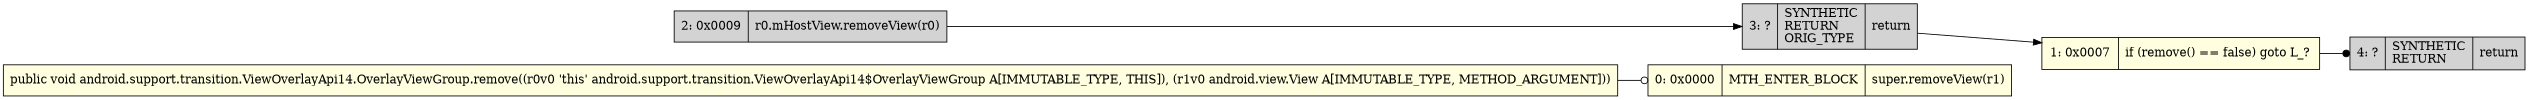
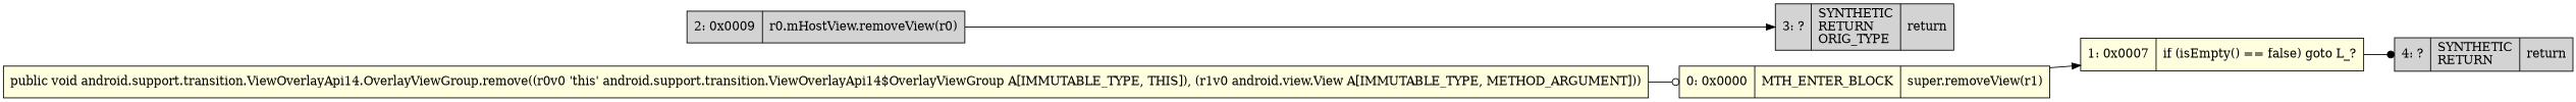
  digraph {
    rankdir=LR
    node [fillcolor=lightyellow shape=record style=filled]
    edge [arrowhead=normal]
    n1 [label="{0\:\ 0x0000|MTH_ENTER_BLOCK\l|super.removeView(r1)\l}"]
-   n2 [label="{1\:\ 0x0007|if (remove() == false) goto L_?\l}"]
+   n2 [label="{1\:\ 0x0007|if (isEmpty() == false) goto L_?\l}"]
    n3 [fillcolor=lightgrey label="{4\:\ ?|SYNTHETIC\lRETURN\l|return\l}"]
    n4 [fillcolor=lightgrey label="{2\:\ 0x0009|r0.mHostView.removeView(r0)\l}"]
    n5 [fillcolor=lightgrey label="{3\:\ ?|SYNTHETIC\lRETURN\lORIG_TYPE\l|return\l}"]
    n6 [label="{public void android.support.transition.ViewOverlayApi14.OverlayViewGroup.remove((r0v0 'this' android.support.transition.ViewOverlayApi14$OverlayViewGroup A[IMMUTABLE_TYPE, THIS]), (r1v0 android.view.View A[IMMUTABLE_TYPE, METHOD_ARGUMENT])) }"]
-   n5 -> n2
+   n1 -> n2
    n2 -> n3 [arrowhead=dot]
    n4 -> n5
    n6 -> n1 [arrowhead=odot]
  }
